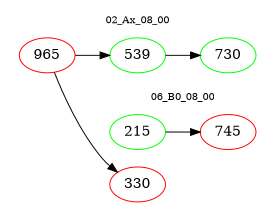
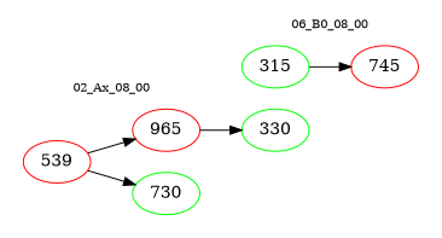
  digraph {
    rankdir=LR
    node [color=green]
    edge [color=black]
-   n1 [label=539]
+   n1 [color=red label=539]
    n2 [label=730]
    n3 [color=red label=965]
-   n4 [label=215]
+   n4 [label=315]
    n5 [color=red label=745]
-   n6 [color=red label=330]
+   n6 [label=330]
    subgraph cluster_1 {
      color=white
      fontsize=10
      label="02_Ax_08_00"
      n1
      n2
      n3
    }
    subgraph cluster_2 {
      color=white
      fontsize=10
      label="06_B0_08_00"
      n4
      n5
      n6
    }
    n1 -> n2
-   n3 -> n1
+   n1 -> n3
    n3 -> n6
    n4 -> n5
  }
